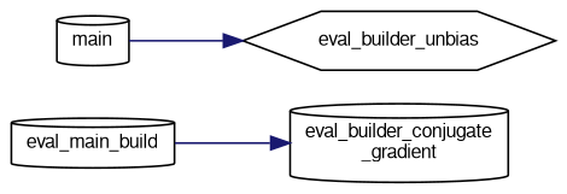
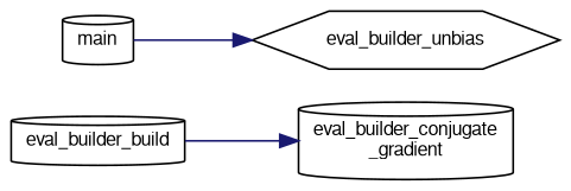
  digraph {
    rankdir=RL
    node [color=black fontname=FreeSans fontsize=10 shape=cylinder]
    edge [color=midnightblue dir=back fontname=FreeSans fontsize=10 labelfontname=FreeSans labelfontsize=10 style=solid]
    n1 [height=0.2 label="eval_builder_conjugate\l_gradient" width=0.4]
-   n2 [height=0.2 label=eval_main_build width=0.4]
+   n2 [height=0.2 label=eval_builder_build width=0.4]
    n3 [height=0.2 label=eval_builder_unbias shape=hexagon width=0.4]
    n4 [height=0.2 label=main width=0.4]
    n1 -> n2
    n3 -> n4
  }
